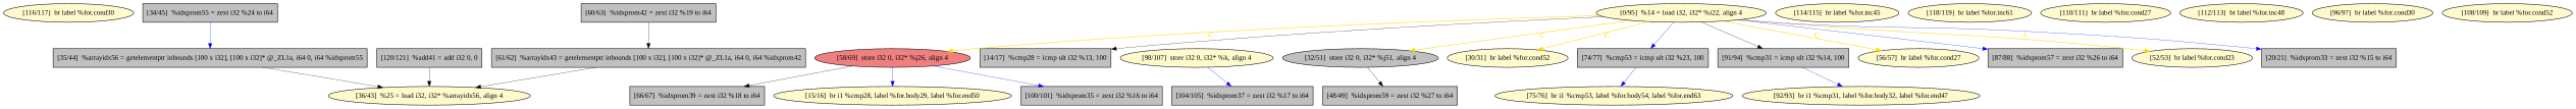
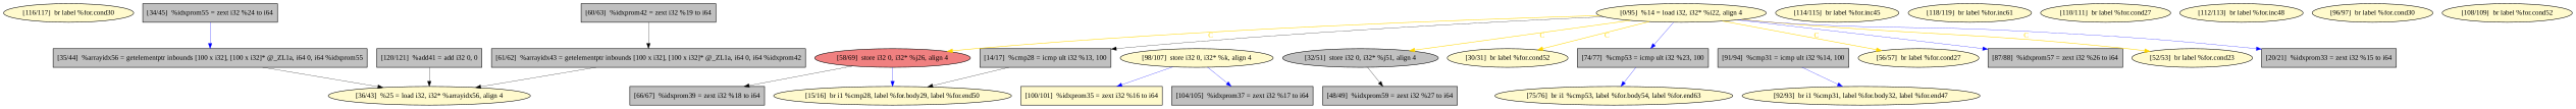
  digraph {
    fontname="Liberation Serif"
    node [fillcolor=lemonchiffon fontname="Liberation Serif" shape=ellipse style=filled]
    edge [color=black fontcolor=black fontname="Liberation Serif" penwidth=0.5 style=solid]
    n1 [label="[116/117]  br label %for.cond30"]
    n2 [fillcolor=grey label="[61/62]  %arrayidx43 = getelementptr inbounds [100 x i32], [100 x i32]* @_ZL1a, i64 0, i64 %idxprom42" shape=rectangle]
    n3 [label="[36/43]  %25 = load i32, i32* %arrayidx56, align 4"]
-   n4 [fillcolor=grey label="[100/101]  %idxprom35 = zext i32 %16 to i64" shape=rectangle]
+   n4 [label="[100/101]  %idxprom35 = zext i32 %16 to i64" shape=rectangle]
    n5 [label="[75/76]  br i1 %cmp53, label %for.body54, label %for.end63"]
    n6 [fillcolor=grey label="[35/44]  %arrayidx56 = getelementptr inbounds [100 x i32], [100 x i32]* @_ZL1a, i64 0, i64 %idxprom55" shape=rectangle]
    n7 [fillcolor=grey label="[48/49]  %idxprom59 = zext i32 %27 to i64" shape=rectangle]
    n8 [fillcolor=lightcoral label="[58/69]  store i32 0, i32* %j26, align 4"]
    n9 [fillcolor=grey label="[66/67]  %idxprom39 = zext i32 %18 to i64" shape=rectangle]
    n10 [label="[15/16]  br i1 %cmp28, label %for.body29, label %for.end50"]
    n11 [fillcolor=grey label="[60/63]  %idxprom42 = zext i32 %19 to i64" shape=rectangle]
    n12 [fillcolor=grey label="[14/17]  %cmp28 = icmp ult i32 %13, 100" shape=rectangle]
    n13 [label="[114/115]  br label %for.inc45"]
    n14 [fillcolor=grey label="[32/51]  store i32 0, i32* %j51, align 4"]
    n15 [fillcolor=grey label="[34/45]  %idxprom55 = zext i32 %24 to i64" shape=rectangle]
    n16 [label="[30/31]  br label %for.cond52"]
    n17 [label="[118/119]  br label %for.inc61"]
    n18 [label="[98/107]  store i32 0, i32* %k, align 4"]
    n19 [fillcolor=grey label="[104/105]  %idxprom37 = zext i32 %17 to i64" shape=rectangle]
    n20 [fillcolor=grey label="[74/77]  %cmp53 = icmp ult i32 %23, 100" shape=rectangle]
    n21 [fillcolor=grey label="[91/94]  %cmp31 = icmp ult i32 %14, 100" shape=rectangle]
    n22 [label="[92/93]  br i1 %cmp31, label %for.body32, label %for.end47"]
    n23 [label="[56/57]  br label %for.cond27"]
    n24 [fillcolor=grey label="[87/88]  %idxprom57 = zext i32 %26 to i64" shape=rectangle]
    n25 [label="[110/111]  br label %for.cond27"]
    n26 [label="[112/113]  br label %for.inc48"]
    n27 [label="[52/53]  br label %for.cond23"]
    n28 [label="[0/95]  %14 = load i32, i32* %i22, align 4"]
    n29 [fillcolor=grey label="[20/21]  %idxprom33 = zext i32 %15 to i64" shape=rectangle]
    n30 [fillcolor=grey label="[120/121]  %add41 = add i32 0, 0" shape=rectangle]
    n31 [label="[96/97]  br label %for.cond30"]
    n32 [label="[108/109]  br label %for.cond52"]
    n2 -> n3
    n6 -> n3
    n8 -> n9
    n8 -> n10 [color=blue]
    n11 -> n2
+   n12 -> n10
    n14 -> n7
    n15 -> n6 [color=blue]
-   n8 -> n4 [color=blue]
+   n18 -> n4 [color=blue]
    n18 -> n19 [color=blue]
    n20 -> n5 [color=blue]
    n21 -> n22 [color=blue]
    n28 -> n8 [color=gold fontcolor=gold label=C penwidth=1.0]
    n28 -> n12
    n28 -> n14 [color=gold fontcolor=gold label=C penwidth=1.0]
    n28 -> n16 [color=gold fontcolor=gold label=C penwidth=1.0]
    n28 -> n20 [color=blue]
-   n28 -> n21
    n28 -> n23 [color=gold fontcolor=gold label=C penwidth=1.0]
    n28 -> n24 [color=blue]
    n28 -> n27 [color=gold fontcolor=gold label=C penwidth=1.0]
    n28 -> n29 [color=blue]
    n30 -> n3
  }
